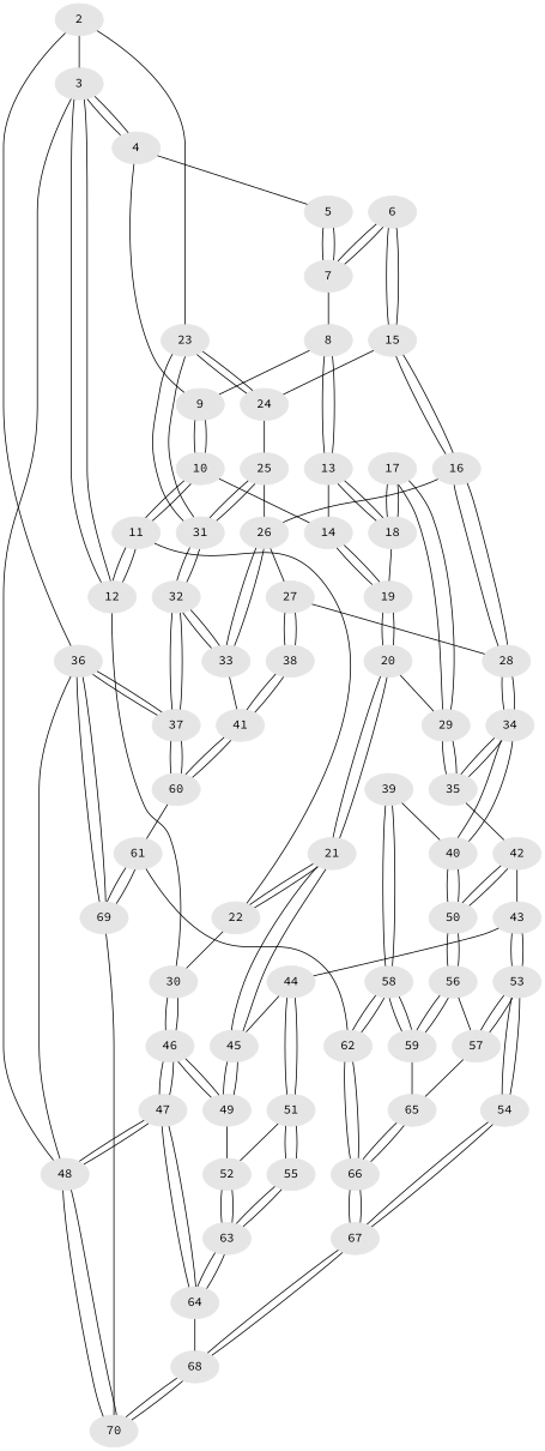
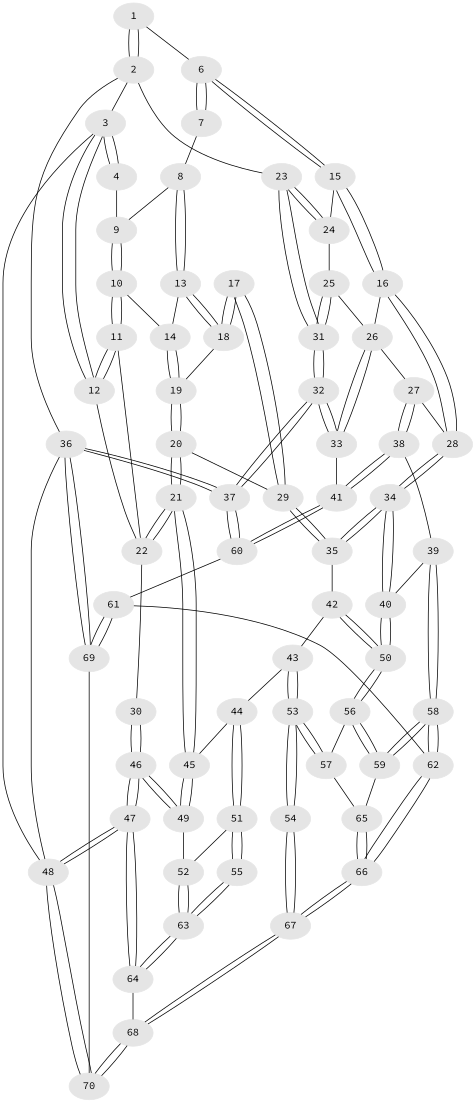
  graph {
    fontname="Source Code Pro"
    node [color=gray90 fontname="Source Code Pro" style=filled]
    edge [fontname="Source Code Pro"]
+   1
    2
    6
    3
    23
    36
    7
    15
    4
    12
    48
    24
    31
    37
    69
-   5
    9
    30
    70
    10
    8
    16
    13
    14
    18
    11
    22
    19
    46
    20
    28
    26
    25
    17
    29
    34
    35
    21
    45
    49
    32
    27
    33
    38
    41
    39
    40
    42
    47
    60
    50
    43
    61
    58
    59
    62
    56
    44
    53
    51
    54
    57
    52
    55
    64
    68
    63
    67
    65
    66
+   1 -- 2
+   1 -- 2
+   1 -- 6
    2 -- 3
    2 -- 23
    2 -- 36
    6 -- 7
    6 -- 7
    6 -- 15
    6 -- 15
    3 -- 4
    3 -- 4
    3 -- 12
    3 -- 12
    3 -- 48
    23 -- 24
    23 -- 24
    23 -- 31
    23 -- 31
    36 -- 48
    36 -- 37
    36 -- 37
    36 -- 69
    36 -- 69
    7 -- 8
    15 -- 24
    15 -- 16
    15 -- 16
-   4 -- 5
    4 -- 9
-   12 -- 30
+   12 -- 22
    48 -- 70
    48 -- 70
    24 -- 25
    31 -- 32
    31 -- 32
    37 -- 60
    37 -- 60
    69 -- 70
-   5 -- 7
-   5 -- 7
    9 -- 10
    9 -- 10
    30 -- 46
    30 -- 46
    10 -- 14
    10 -- 11
    10 -- 11
    8 -- 9
    8 -- 13
    8 -- 13
    16 -- 28
    16 -- 28
    16 -- 26
    13 -- 14
    13 -- 18
    13 -- 18
    14 -- 19
    14 -- 19
    18 -- 19
    11 -- 12
    11 -- 12
    11 -- 22
    22 -- 30
    19 -- 20
    19 -- 20
    46 -- 49
    46 -- 49
    46 -- 47
    46 -- 47
    20 -- 29
    20 -- 21
    20 -- 21
    28 -- 34
    28 -- 34
    26 -- 27
    26 -- 33
    26 -- 33
    25 -- 31
    25 -- 31
    25 -- 26
    17 -- 18
    17 -- 18
    17 -- 29
    17 -- 29
    29 -- 35
    29 -- 35
    34 -- 35
    34 -- 35
    34 -- 40
    34 -- 40
    35 -- 42
    21 -- 22
    21 -- 22
    21 -- 45
    21 -- 45
    45 -- 49
    45 -- 49
    49 -- 52
    32 -- 37
    32 -- 37
    32 -- 33
    32 -- 33
    27 -- 28
    27 -- 38
    27 -- 38
    33 -- 41
    38 -- 41
    38 -- 41
+   38 -- 39
    41 -- 60
    41 -- 60
    39 -- 40
    39 -- 58
    39 -- 58
    40 -- 50
    40 -- 50
    42 -- 50
    42 -- 50
    42 -- 43
    47 -- 48
    47 -- 48
    47 -- 64
    47 -- 64
    60 -- 61
    50 -- 56
    50 -- 56
    43 -- 44
    43 -- 53
    43 -- 53
    61 -- 69
    61 -- 69
    61 -- 62
    58 -- 59
    58 -- 59
    58 -- 62
    58 -- 62
    59 -- 65
    62 -- 66
    62 -- 66
    56 -- 59
    56 -- 59
    56 -- 57
    44 -- 45
    44 -- 51
    44 -- 51
    53 -- 54
    53 -- 54
    53 -- 57
    53 -- 57
    51 -- 52
    51 -- 55
    51 -- 55
    54 -- 67
    54 -- 67
    57 -- 65
    52 -- 63
    52 -- 63
    55 -- 63
    55 -- 63
    64 -- 68
    68 -- 70
    68 -- 70
    63 -- 64
    63 -- 64
    67 -- 68
    67 -- 68
    65 -- 66
    65 -- 66
    66 -- 67
    66 -- 67
  }
